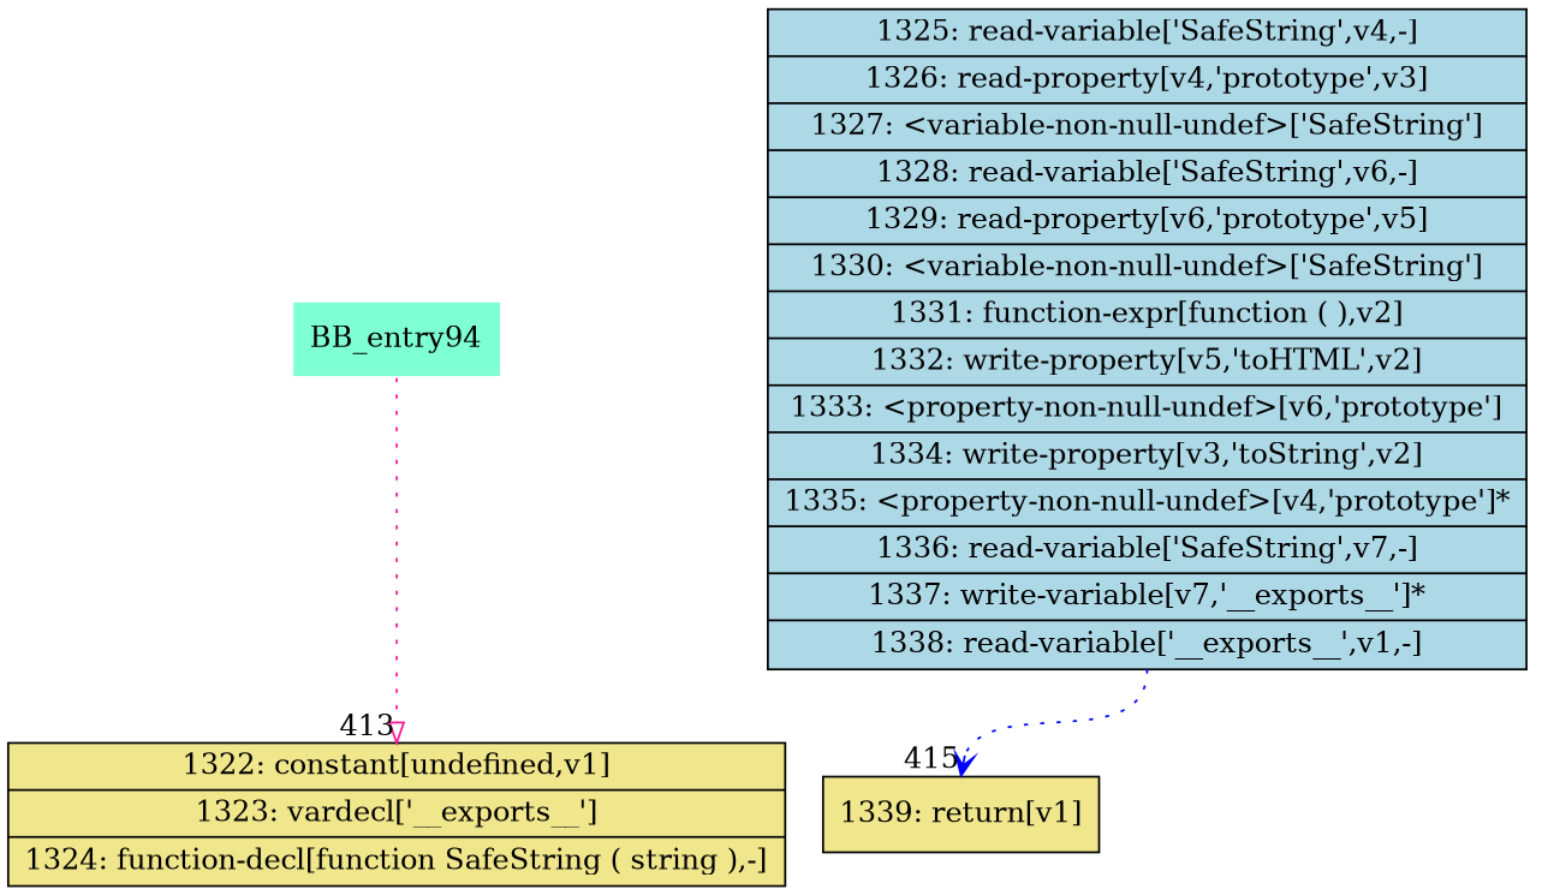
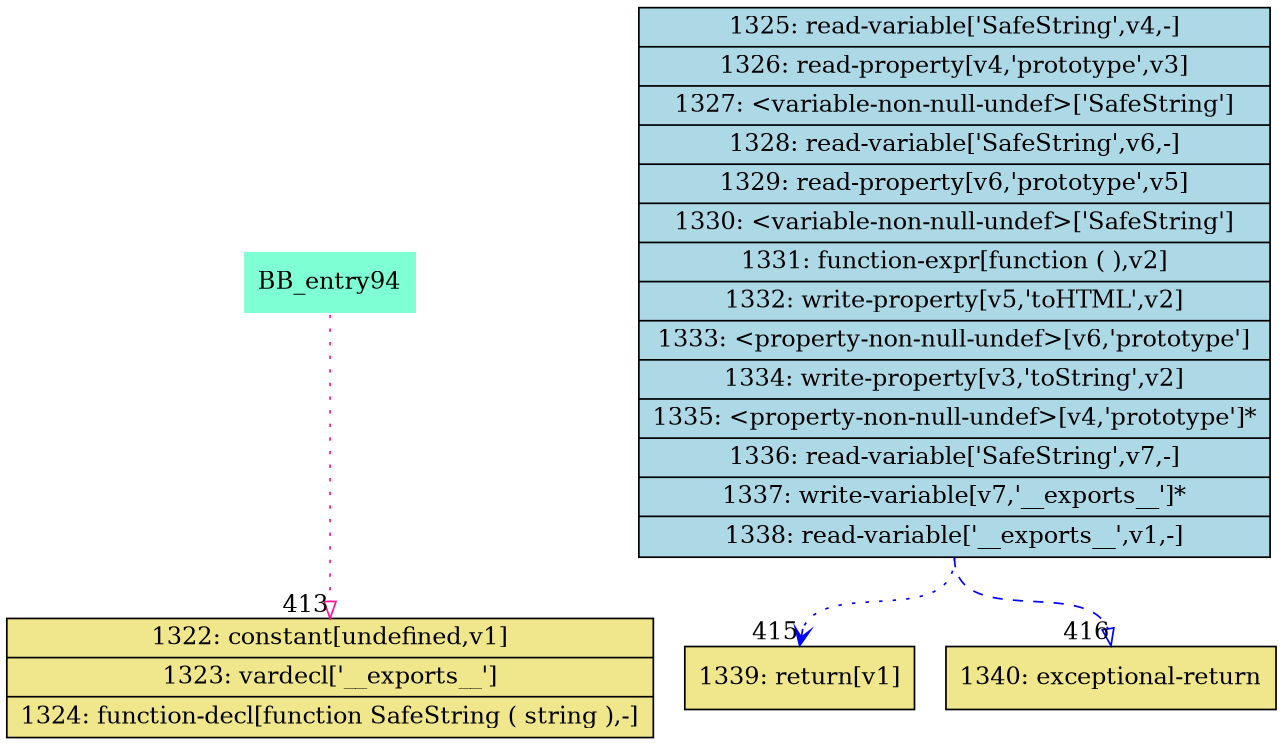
  digraph {
    rankdir=TD
    node [fillcolor=khaki shape=record style=filled]
    edge [arrowhead=onormal color=blue headport=n style=dotted tailport=s]
    n1 [fillcolor=aquamarine label=BB_entry94 shape=none]
    n2 [label="{1322: constant[undefined,v1]|1323: vardecl['__exports__']|1324: function-decl[function SafeString ( string ),-]}"]
    n3 [fillcolor=lightblue label="{1325: read-variable['SafeString',v4,-]|1326: read-property[v4,'prototype',v3]|1327: \<variable-non-null-undef\>['SafeString']|1328: read-variable['SafeString',v6,-]|1329: read-property[v6,'prototype',v5]|1330: \<variable-non-null-undef\>['SafeString']|1331: function-expr[function ( ),v2]|1332: write-property[v5,'toHTML',v2]|1333: \<property-non-null-undef\>[v6,'prototype']|1334: write-property[v3,'toString',v2]|1335: \<property-non-null-undef\>[v4,'prototype']*|1336: read-variable['SafeString',v7,-]|1337: write-variable[v7,'__exports__']*|1338: read-variable['__exports__',v1,-]}"]
    n4 [label="{1339: return[v1]}"]
+   n5 [label="{1340: exceptional-return}"]
    n1 -> n2 [color=deeppink headlabel="    413"]
    n3 -> n4 [arrowhead=vee headlabel="      415"]
+   n3 -> n5 [headlabel="      416" style=dashed]
  }
